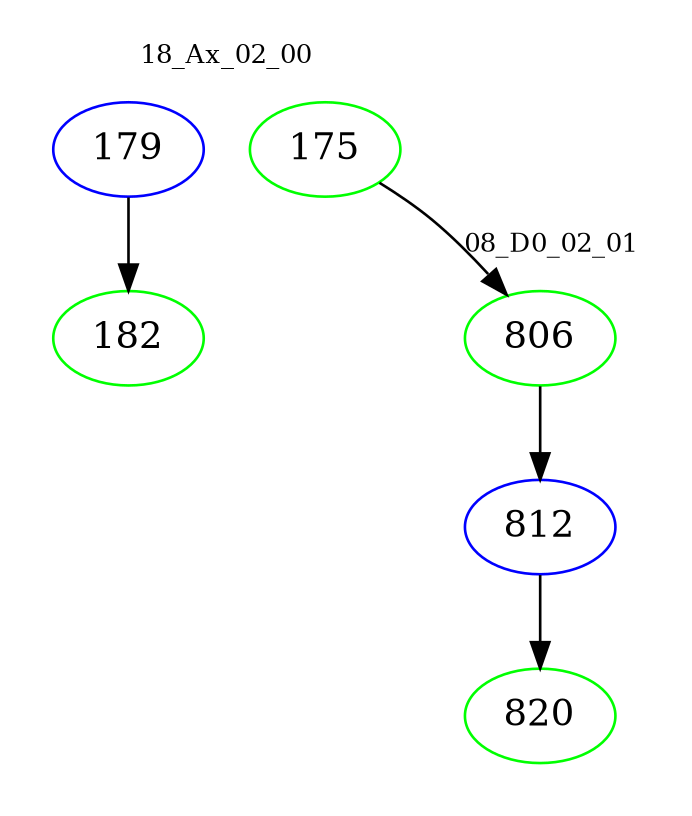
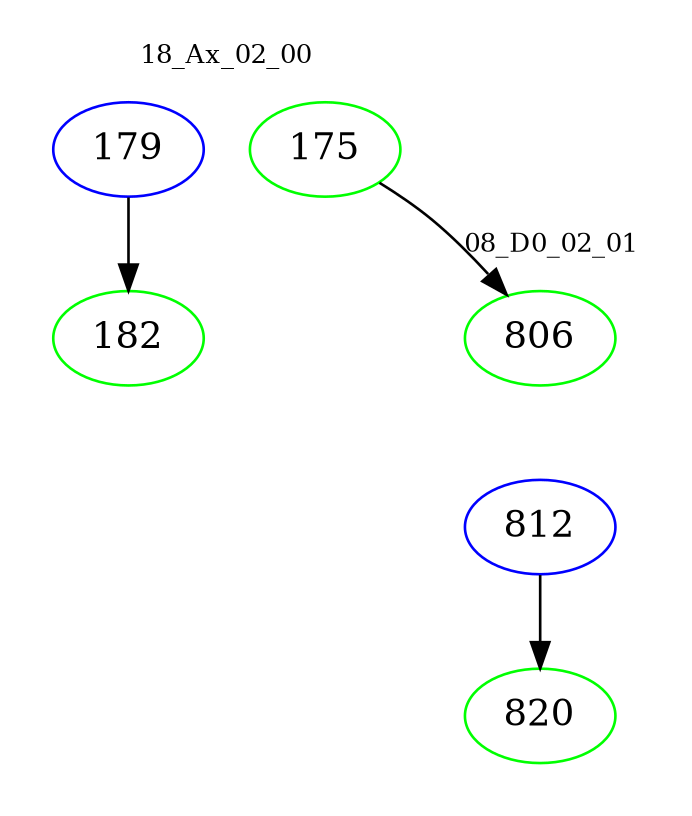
  digraph {
    node [color=green]
    edge [color=black]
    n1 [label=175]
    n2 [color=blue label=179]
    n3 [label=182]
    n4 [label=806]
    n5 [color=blue label=812]
    n6 [label=820]
    subgraph cluster_1 {
      color=white
      fontsize=10
      label="18_Ax_02_00"
      n1
      n2
      n3
    }
    subgraph cluster_2 {
      color=white
      fontsize=10
      label="08_D0_02_01"
      n4
      n5
      n6
    }
    n1 -> n4
    n2 -> n3
-   n4 -> n5
    n5 -> n6
  }
